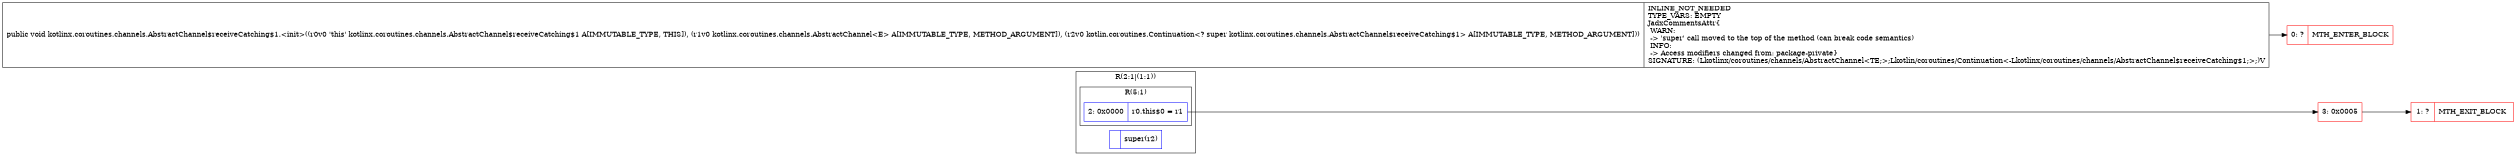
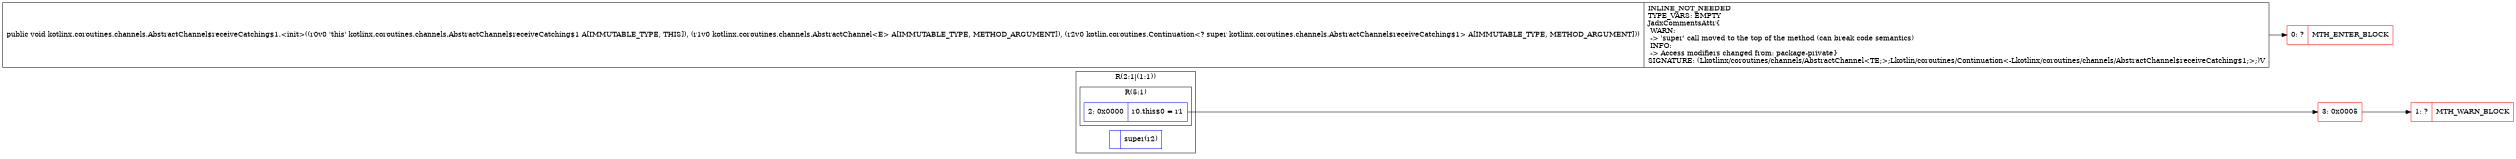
  digraph {
    rankdir=LR
    node [color=red shape=record]
    n1 [color=blue label="{2\:\ 0x0000|r0.this$0 = r1\l}"]
    n2 [color=blue label="{|super(r2)\l}"]
    n3 [label="{3\:\ 0x0005}"]
-   n4 [label="{1\:\ ?|MTH_EXIT_BLOCK\l}"]
+   n4 [label="{1\:\ ?|MTH_WARN_BLOCK\l}"]
    n5 [label="{0\:\ ?|MTH_ENTER_BLOCK\l}"]
    n6 [label="{public void kotlinx.coroutines.channels.AbstractChannel$receiveCatching$1.\<init\>((r0v0 'this' kotlinx.coroutines.channels.AbstractChannel$receiveCatching$1 A[IMMUTABLE_TYPE, THIS]), (r1v0 kotlinx.coroutines.channels.AbstractChannel\<E\> A[IMMUTABLE_TYPE, METHOD_ARGUMENT]), (r2v0 kotlin.coroutines.Continuation\<? super kotlinx.coroutines.channels.AbstractChannel$receiveCatching$1\> A[IMMUTABLE_TYPE, METHOD_ARGUMENT]))  | INLINE_NOT_NEEDED\lTYPE_VARS: EMPTY\lJadxCommentsAttr\{\l WARN: \l \-\> 'super' call moved to the top of the method (can break code semantics)\l INFO: \l \-\> Access modifiers changed from: package\-private\}\lSIGNATURE: (Lkotlinx\/coroutines\/channels\/AbstractChannel\<TE;\>;Lkotlin\/coroutines\/Continuation\<\-Lkotlinx\/coroutines\/channels\/AbstractChannel$receiveCatching$1;\>;)V\l}" color=""]
    subgraph cluster_1 {
      label="R(2:1|(1:1))"
      n2
      subgraph cluster_2 {
        label="R(5:1)"
        n1
      }
    }
    n1 -> n3
    n3 -> n4
    n6 -> n5
  }
